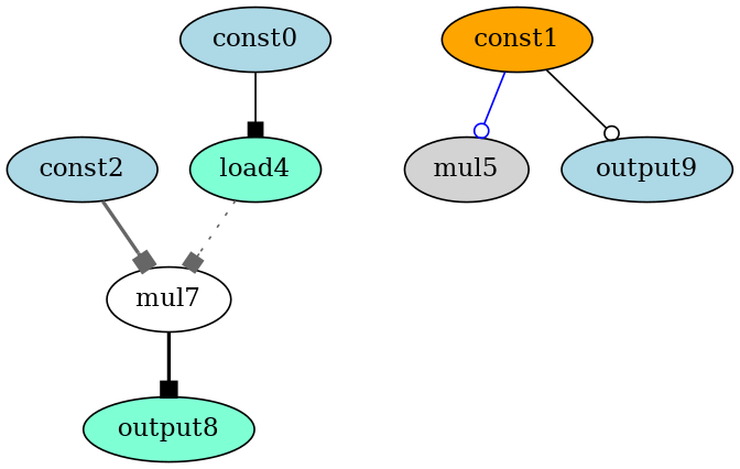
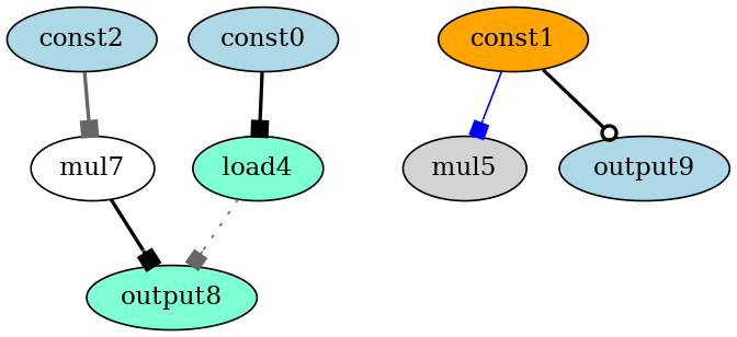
  digraph {
    node [fillcolor=lightblue opcode=const style=filled]
    edge [arrowhead=box color=black operand=0 style=bold]
    load4 [fillcolor=aquamarine opcode=load]
    const0
    mul7 [fillcolor=white opcode=mul]
    const1 [fillcolor=orange]
    mul5 [fillcolor=lightgrey opcode=mul]
    output9 [opcode=output]
    const2
    output8 [fillcolor=aquamarine opcode=output]
-   load4 -> mul7 [color=gray40 operand=1 style=dotted]
-   const0 -> load4 [style=solid]
+   load4 -> output8 [color=gray40 operand=1 style=dotted]
+   const0 -> load4
    mul7 -> output8
-   const1 -> mul5 [arrowhead=odot color=blue style=solid]
-   const1 -> output9 [arrowhead=odot style=solid]
+   const1 -> mul5 [color=blue style=solid]
+   const1 -> output9 [arrowhead=odot]
    const2 -> mul7 [color=gray40]
  }
